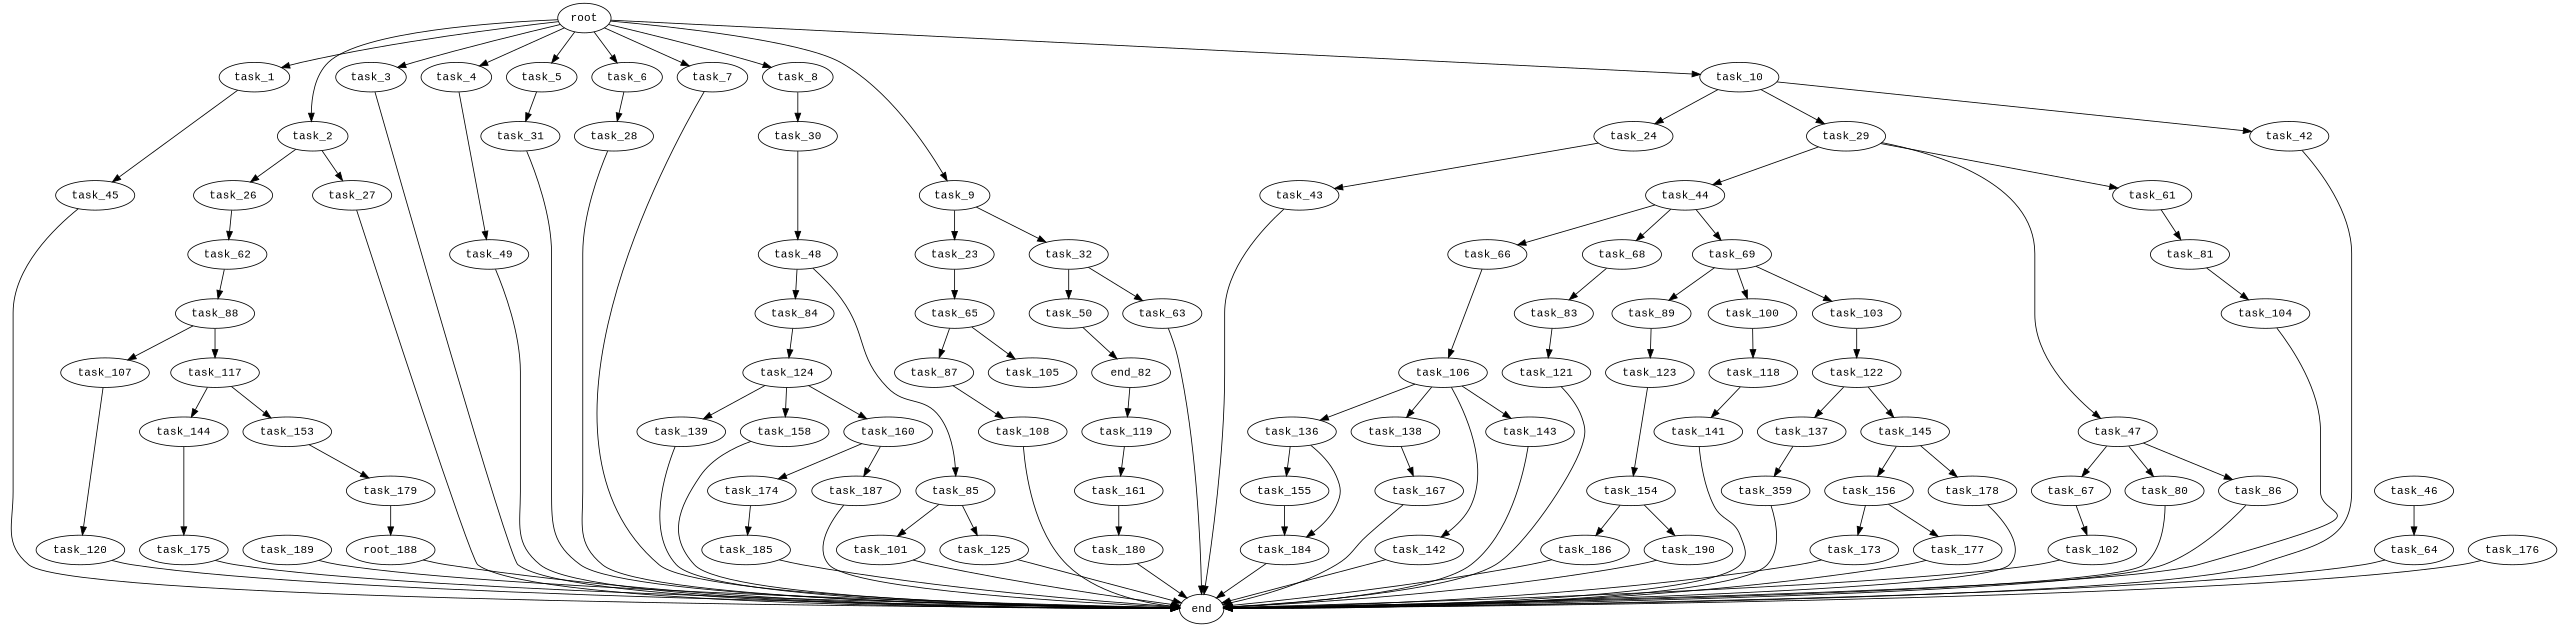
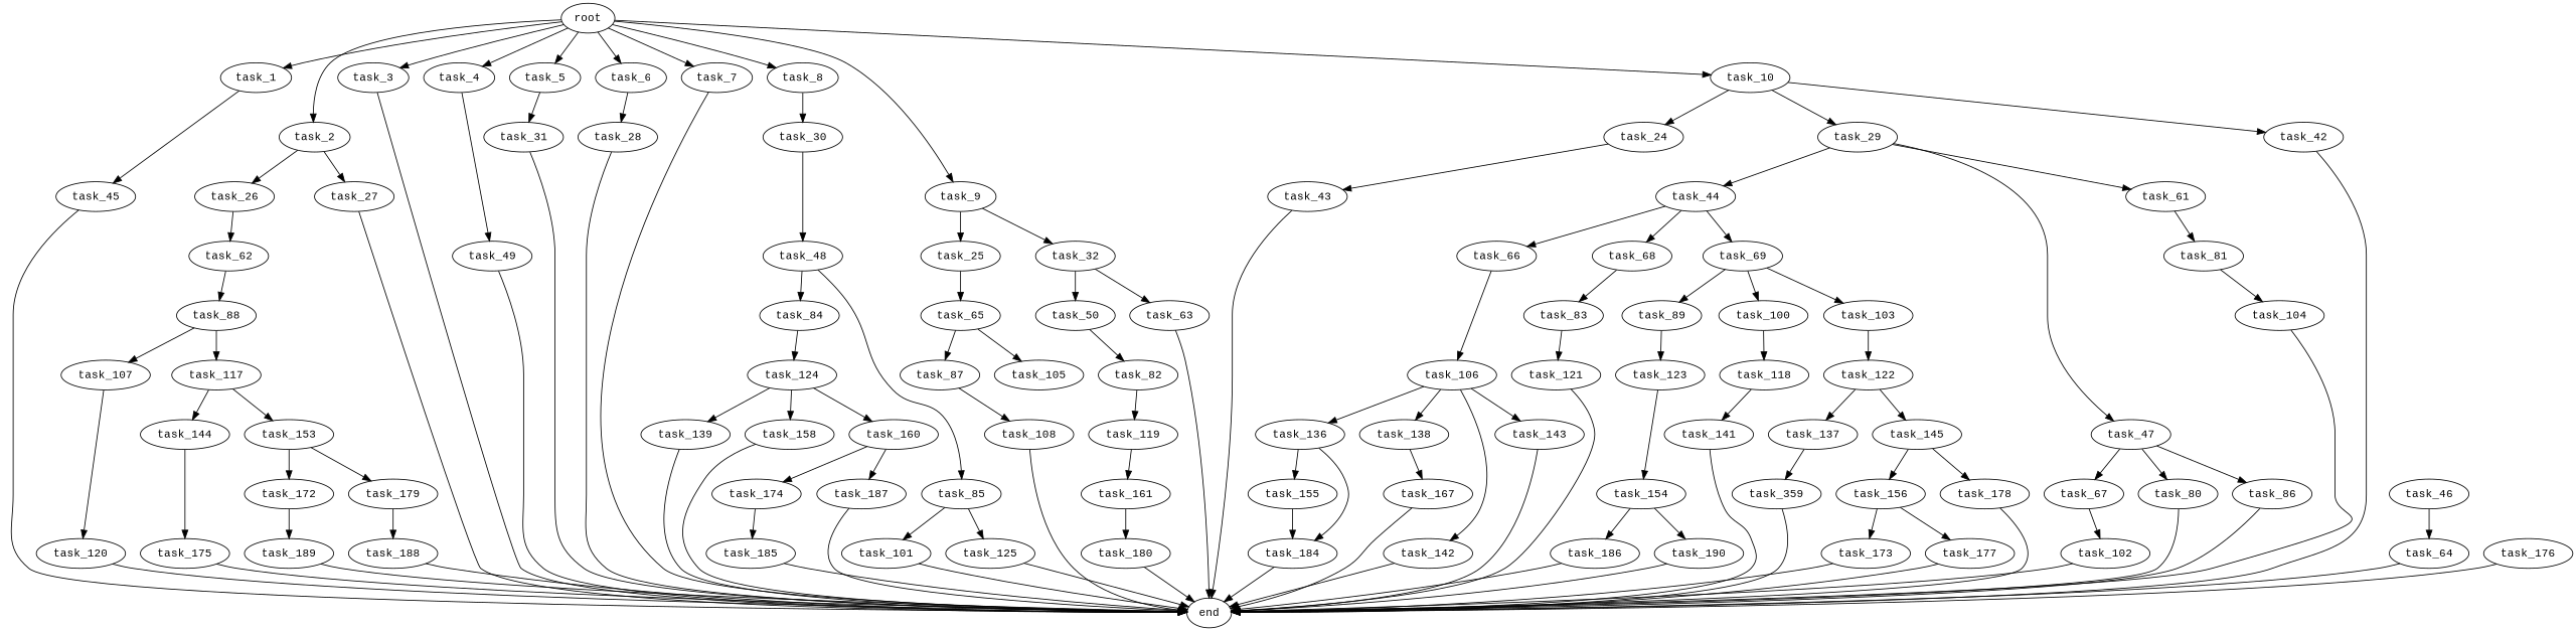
  digraph {
    fontname="Liberation Mono"
    node [fontname="Liberation Mono"]
    edge [fontname="Liberation Mono"]
    root
    task_1
    task_2
    task_3
    task_4
    task_5
    task_6
    task_7
    task_8
    task_9
    task_10
    task_45
    task_26
    task_27
    end
    task_49
    task_31
    task_28
    task_30
-   task_25 [label=task_23]
+   task_25
    task_32
    task_24
    task_29
    task_42
    task_62
    task_48
    task_65
    task_50
    task_63
    task_43
    task_44
    task_47
    task_61
    task_46
    task_64
    task_87
    task_105
    task_88
    task_66
    task_68
    task_69
    task_67
    task_80
    task_86
    task_81
    task_84
    task_85
-   task_82 [label=end_82]
+   task_82
    task_106
    task_83
    task_89
    task_100
    task_103
    task_102
    task_124
    task_101
    task_125
    task_119
    task_104
    task_107
    task_117
    task_108
    task_136
    task_138
    task_142
    task_143
    task_121
    task_123
    task_118
    task_122
    task_161
    task_139
    task_158
    task_160
    task_120
    task_144
    task_153
    task_154
    task_141
    task_137
    task_145
    task_155
    task_184
    n84 [label=task_167]
    task_175
+   task_172
    task_179
    task_180
    n89 [label=task_359]
    task_156
    task_178
    task_186
    task_190
    task_174
    task_187
    task_176
    task_173
    task_177
    task_189
-   task_188 [label=root_188]
+   task_188
    task_185
    root -> task_1
    root -> task_2
    root -> task_3
    root -> task_4
    root -> task_5
    root -> task_6
    root -> task_7
    root -> task_8
    root -> task_9
    root -> task_10
    task_1 -> task_45
    task_2 -> task_26
    task_2 -> task_27
    task_3 -> end
    task_4 -> task_49
    task_5 -> task_31
    task_6 -> task_28
    task_7 -> end
    task_8 -> task_30
    task_9 -> task_25
    task_9 -> task_32
    task_10 -> task_24
    task_10 -> task_29
    task_10 -> task_42
    task_45 -> end
    task_26 -> task_62
    task_27 -> end
    task_49 -> end
    task_31 -> end
    task_28 -> end
    task_30 -> task_48
    task_25 -> task_65
    task_32 -> task_50
    task_32 -> task_63
    task_24 -> task_43
    task_29 -> task_44
    task_29 -> task_47
    task_29 -> task_61
    task_42 -> end
    task_62 -> task_88
    task_48 -> task_84
    task_48 -> task_85
    task_65 -> task_87
    task_65 -> task_105
    task_50 -> task_82
    task_63 -> end
    task_43 -> end
    task_44 -> task_66
    task_44 -> task_68
    task_44 -> task_69
    task_47 -> task_67
    task_47 -> task_80
    task_47 -> task_86
    task_61 -> task_81
    task_46 -> task_64
    task_64 -> end
    task_87 -> task_108
    task_88 -> task_107
    task_88 -> task_117
    task_66 -> task_106
    task_68 -> task_83
    task_69 -> task_89
    task_69 -> task_100
    task_69 -> task_103
    task_67 -> task_102
    task_80 -> end
    task_86 -> end
    task_81 -> task_104
    task_84 -> task_124
    task_85 -> task_101
    task_85 -> task_125
    task_82 -> task_119
    task_106 -> task_136
    task_106 -> task_138
    task_106 -> task_142
    task_106 -> task_143
    task_83 -> task_121
    task_89 -> task_123
    task_100 -> task_118
    task_103 -> task_122
    task_102 -> end
    task_124 -> task_139
    task_124 -> task_158
    task_124 -> task_160
    task_101 -> end
    task_125 -> end
    task_119 -> task_161
    task_104 -> end
    task_107 -> task_120
    task_117 -> task_144
    task_117 -> task_153
    task_108 -> end
    task_136 -> task_155
    task_136 -> task_184
    task_138 -> n84
    task_142 -> end
    task_143 -> end
    task_121 -> end
    task_123 -> task_154
    task_118 -> task_141
    task_122 -> task_137
    task_122 -> task_145
    task_161 -> task_180
    task_139 -> end
    task_158 -> end
    task_160 -> task_174
    task_160 -> task_187
    task_120 -> end
    task_144 -> task_175
+   task_153 -> task_172
    task_153 -> task_179
    task_154 -> task_186
    task_154 -> task_190
    task_141 -> end
    task_137 -> n89
    task_145 -> task_156
    task_145 -> task_178
    task_155 -> task_184
    task_184 -> end
    n84 -> end
    task_175 -> end
+   task_172 -> task_189
    task_179 -> task_188
    task_180 -> end
    n89 -> end
    task_156 -> task_173
    task_156 -> task_177
    task_178 -> end
    task_186 -> end
    task_190 -> end
    task_174 -> task_185
    task_187 -> end
    task_176 -> end
    task_173 -> end
    task_177 -> end
    task_189 -> end
    task_188 -> end
    task_185 -> end
  }
